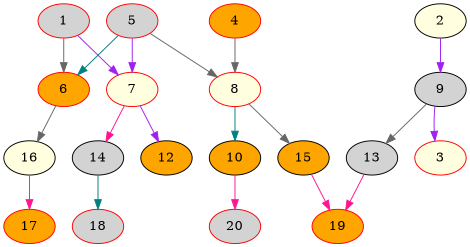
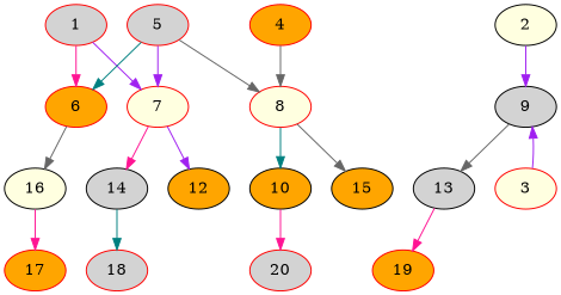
  digraph {
    node [alpha=0.11 color=red fillcolor=lightgrey style=filled]
    edge [color=gray40]
    1 [alpha=0.09 expect_size=45054976]
    6 [alpha=0.16 expect_size=42594304 fillcolor=orange]
    7 [alpha=0.09 expect_size=16303104 fillcolor=lightyellow]
    16 [alpha=0.20 color=black expect_size=14988288 fillcolor=lightyellow]
    12 [alpha=0.17 color=black expect_size=20980736 fillcolor=orange]
    14 [alpha=0.18 color=black expect_size=5535744]
    17 [alpha=0.18 expect_size=6166528 fillcolor=orange]
    18 [expect_size=27971584]
    2 [alpha=0.04 color=black expect_size=7334912 fillcolor=lightyellow]
    9 [color=black expect_size=13360128]
    13 [alpha=0.05 color=black expect_size=29598720]
    19 [expect_size=5789696 fillcolor=orange]
    3 [alpha=0.10 expect_size=49093632 fillcolor=lightyellow]
    4 [alpha=0.14 expect_size=9159680 fillcolor=orange]
    8 [expect_size=17572864 fillcolor=lightyellow]
    10 [alpha=0.06 color=black expect_size=35330048 fillcolor=orange]
    15 [alpha=0.17 color=black expect_size=38343680 fillcolor=orange]
    20 [alpha=0.15 expect_size=31296512]
    5 [alpha=0.10 expect_size=47456256]
-   1 -> 6
+   1 -> 6 [color=deeppink]
    1 -> 7 [color=purple]
    6 -> 16
    7 -> 12 [color=purple]
    7 -> 14 [color=deeppink]
    16 -> 17 [color=deeppink]
    14 -> 18 [color=teal]
    2 -> 9 [color=purple]
    9 -> 13
    13 -> 19 [color=deeppink]
-   9 -> 3 [color=purple]
+   3 -> 9 [color=purple]
    4 -> 8
    8 -> 10 [color=teal]
    8 -> 15
    10 -> 20 [color=deeppink]
-   15 -> 19 [color=deeppink]
    5 -> 6 [color=teal]
    5 -> 7 [color=purple]
    5 -> 8
  }
